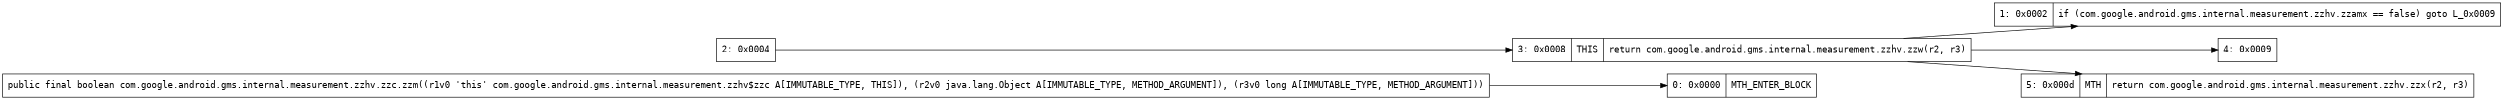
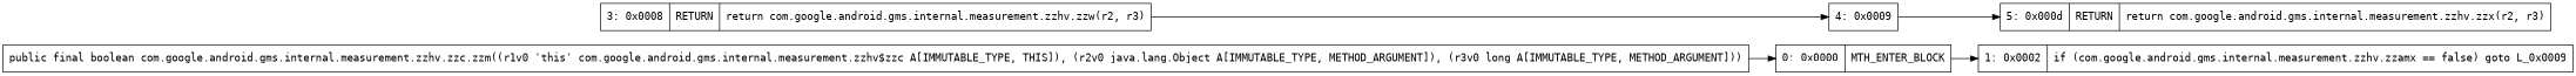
  digraph {
    fontname="DejaVu Sans Mono"
    rankdir=LR
    node [fontname="DejaVu Sans Mono" shape=record]
    edge [fontname="DejaVu Sans Mono"]
    n1 [label="{0\:\ 0x0000|MTH_ENTER_BLOCK\l}"]
    n2 [label="{1\:\ 0x0002|if (com.google.android.gms.internal.measurement.zzhv.zzamx == false) goto L_0x0009\l}"]
-   n3 [label="{2\:\ 0x0004}"]
-   n4 [label="{3\:\ 0x0008|THIS\l|return com.google.android.gms.internal.measurement.zzhv.zzw(r2, r3)\l}"]
+   n4 [label="{3\:\ 0x0008|RETURN\l|return com.google.android.gms.internal.measurement.zzhv.zzw(r2, r3)\l}"]
    n5 [label="{4\:\ 0x0009}"]
-   n6 [label="{5\:\ 0x000d|MTH\l|return com.google.android.gms.internal.measurement.zzhv.zzx(r2, r3)\l}"]
+   n6 [label="{5\:\ 0x000d|RETURN\l|return com.google.android.gms.internal.measurement.zzhv.zzx(r2, r3)\l}"]
    n7 [label="{public final boolean com.google.android.gms.internal.measurement.zzhv.zzc.zzm((r1v0 'this' com.google.android.gms.internal.measurement.zzhv$zzc A[IMMUTABLE_TYPE, THIS]), (r2v0 java.lang.Object A[IMMUTABLE_TYPE, METHOD_ARGUMENT]), (r3v0 long A[IMMUTABLE_TYPE, METHOD_ARGUMENT])) }"]
-   n4 -> n2
-   n3 -> n4
+   n1 -> n2
    n4 -> n5
-   n4 -> n6
+   n5 -> n6
    n7 -> n1
  }
